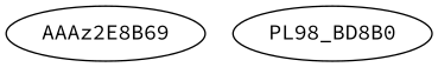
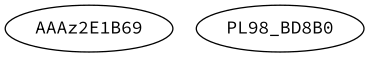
  strict graph {
    fontname="Source Code Pro"
    node [fontname="Source Code Pro"]
-   n1 [label=AAAz2E8B69]
+   n1 [label=AAAz2E1B69]
    n2 [label=PL98_BD8B0]
  }
